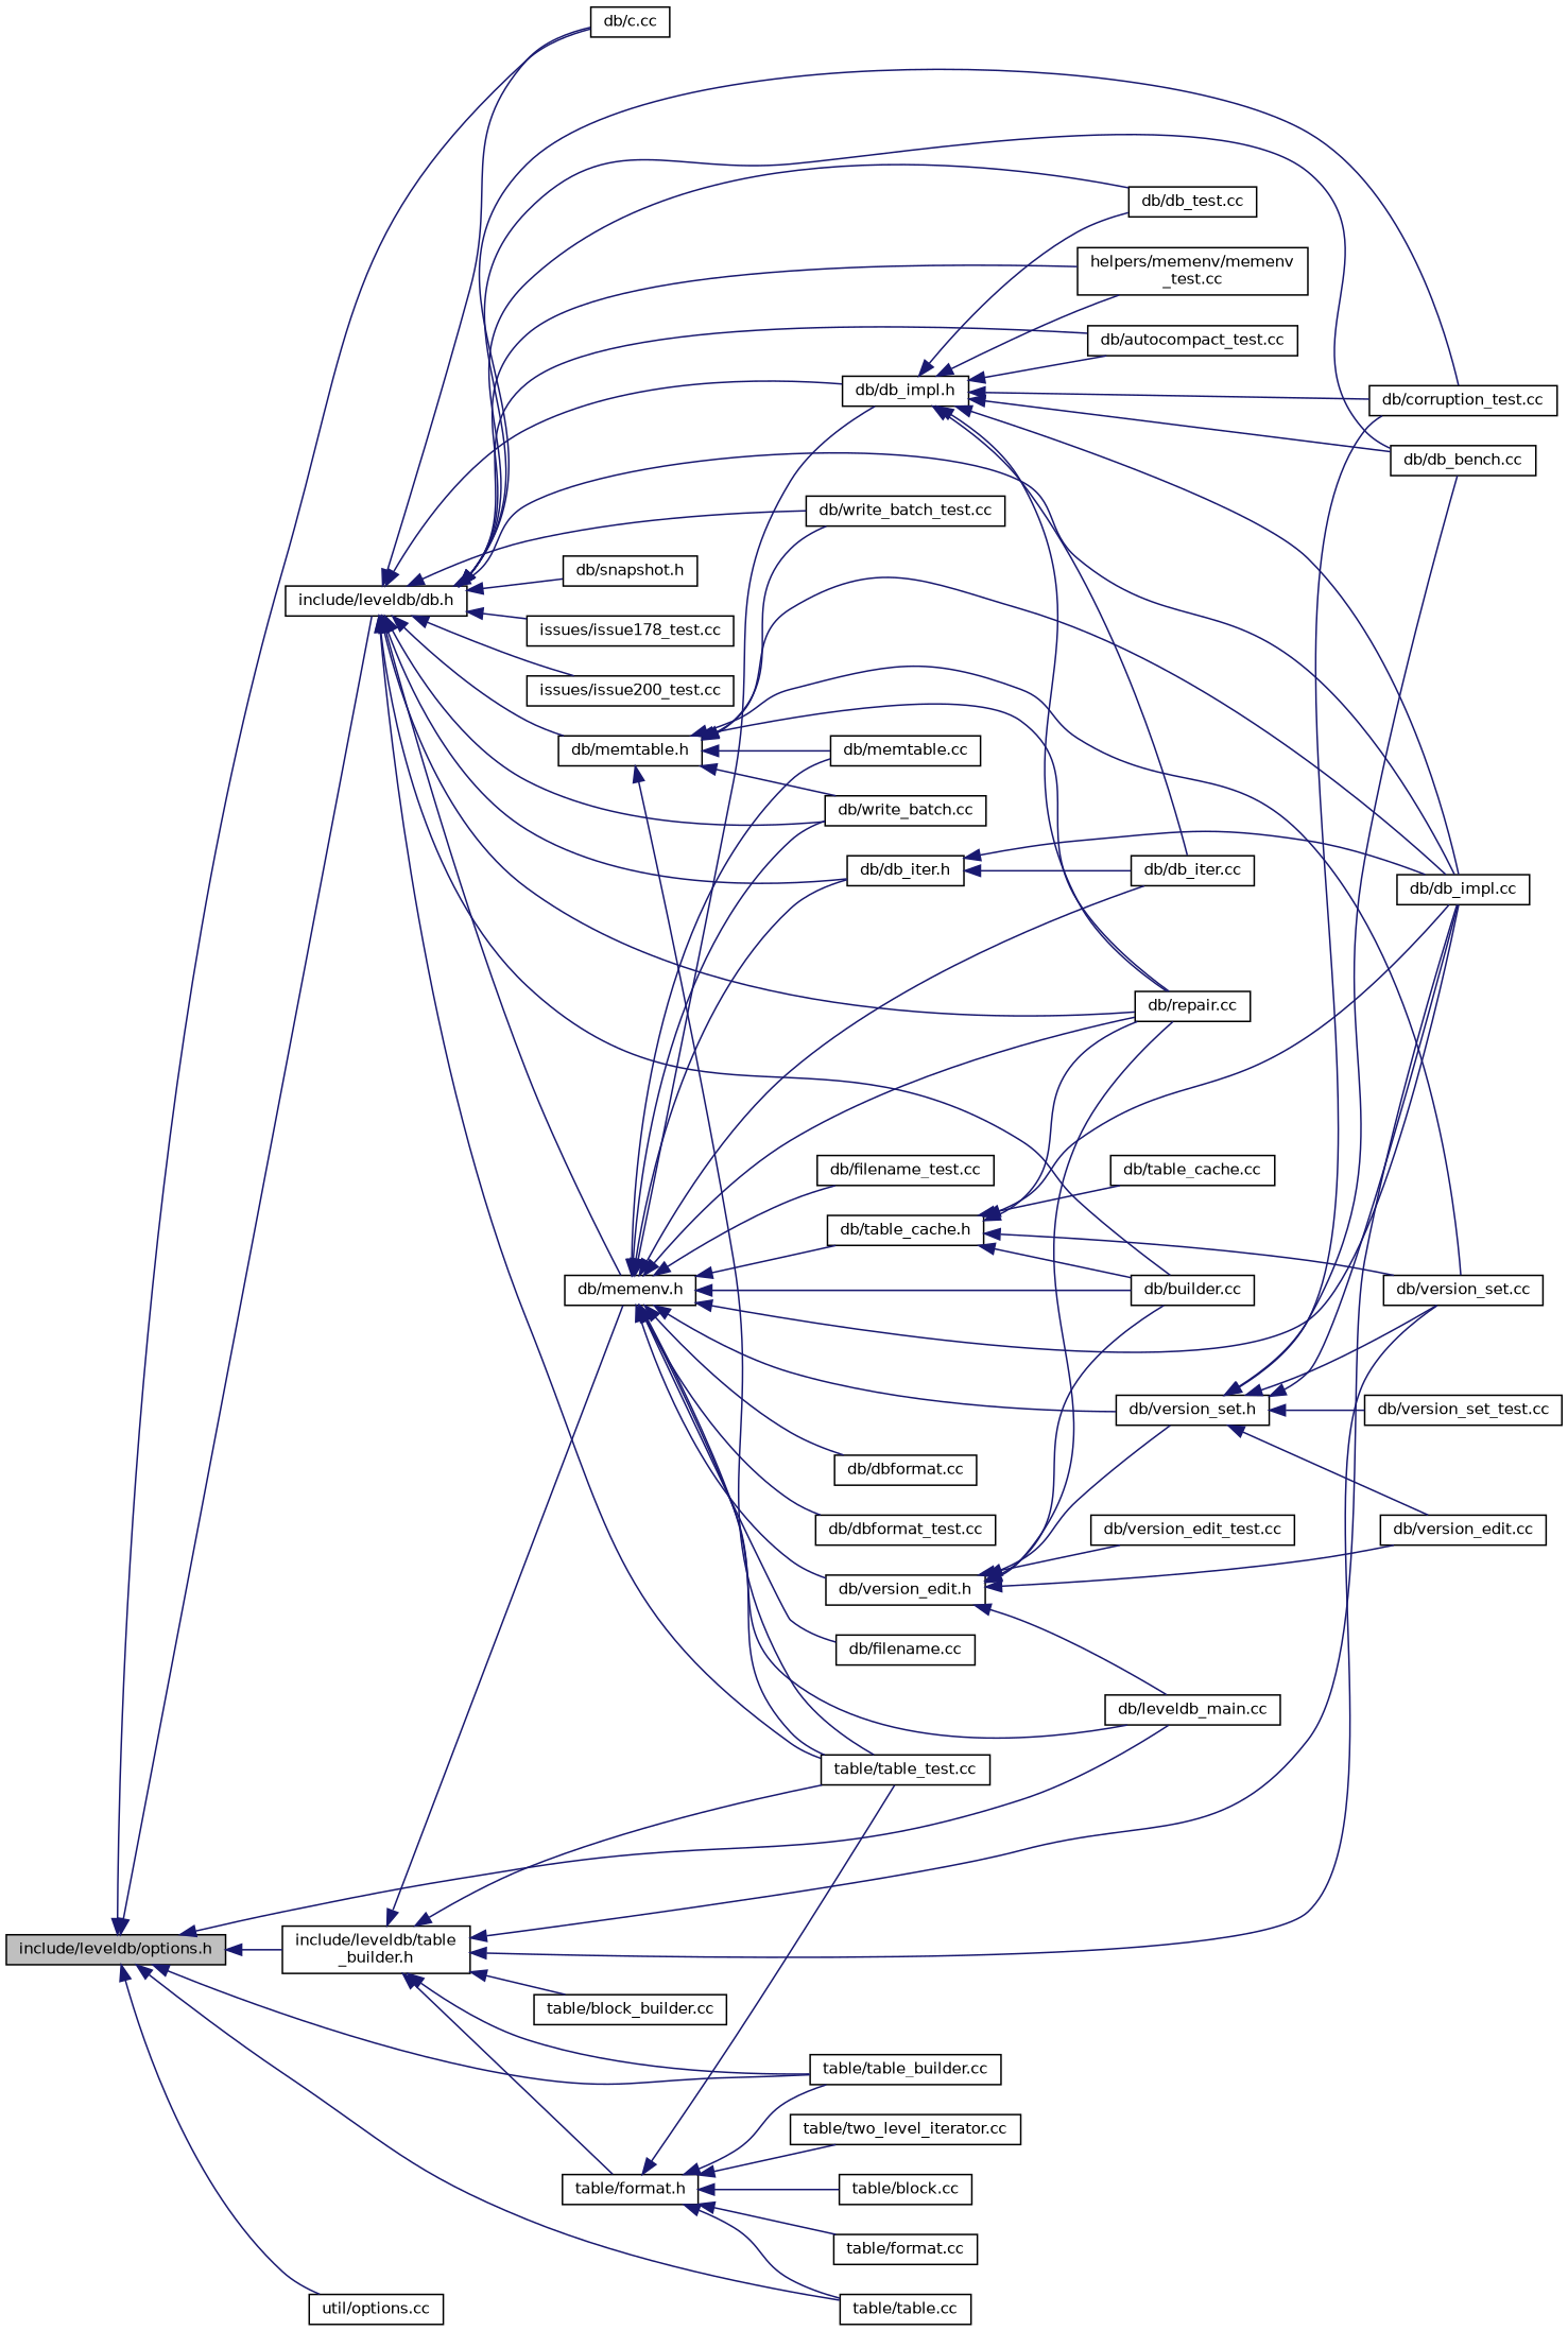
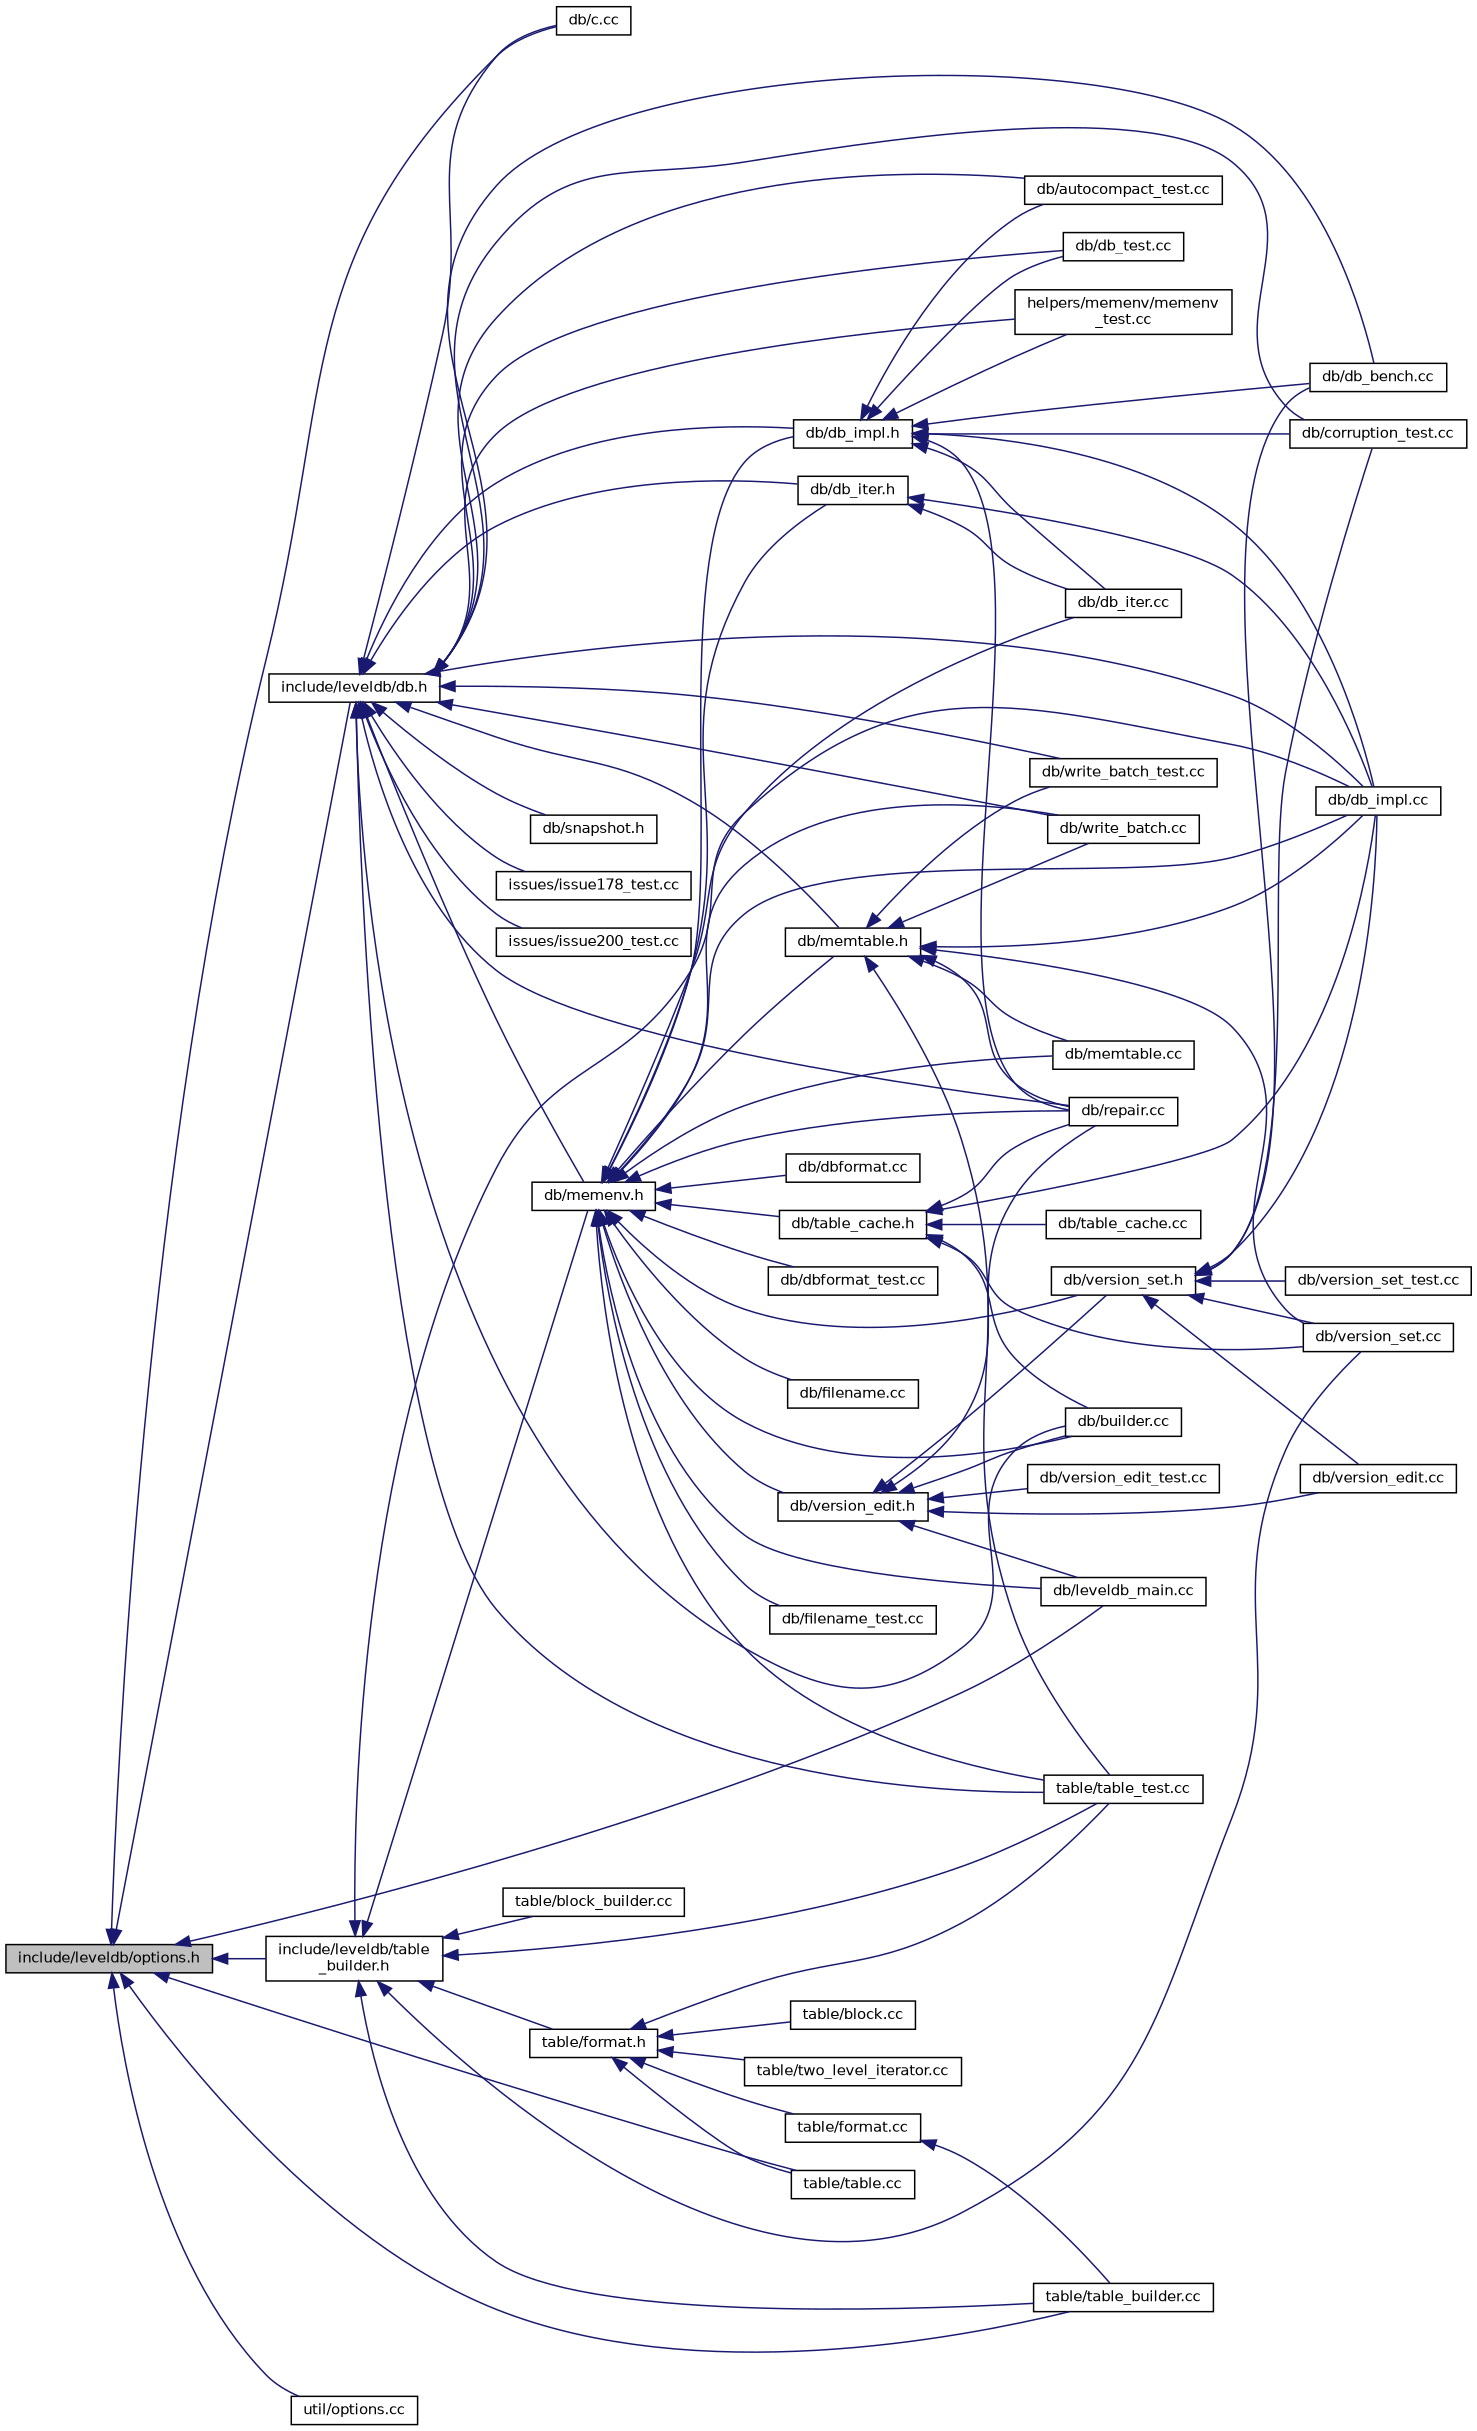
  digraph {
    rankdir=LR
    node [color=black fillcolor=white fontname=Helvetica fontsize=10 shape=record style=filled]
    edge [color=midnightblue dir=back fontname=Helvetica fontsize=10 labelfontname=Helvetica labelfontsize=10 style=solid]
    n1 [fillcolor=grey75 fontcolor=black height=0.2 label="include/leveldb/options.h" width=0.4]
    n2 [height=0.2 label="db/c.cc" width=0.4]
    n3 [height=0.2 label="db/leveldb_main.cc" width=0.4]
    n4 [height=0.2 label="include/leveldb/db.h" width=0.4]
    n5 [height=0.2 label="include/leveldb/table\l_builder.h" width=0.4]
    n6 [height=0.2 label="table/table.cc" width=0.4]
    n7 [height=0.2 label="table/table_builder.cc" width=0.4]
    n8 [height=0.2 label="util/options.cc" width=0.4]
    n9 [height=0.2 label="db/autocompact_test.cc" width=0.4]
    n10 [height=0.2 label="db/memenv.h" width=0.4]
    n11 [height=0.2 label="db/db_impl.h" width=0.4]
    n12 [height=0.2 label="db/corruption_test.cc" width=0.4]
    n13 [height=0.2 label="db/db_bench.cc" width=0.4]
    n14 [height=0.2 label="db/db_impl.cc" width=0.4]
    n15 [height=0.2 label="db/db_test.cc" width=0.4]
    n16 [height=0.2 label="db/repair.cc" width=0.4]
    n17 [height=0.2 label="helpers/memenv/memenv\l_test.cc" width=0.4]
    n18 [height=0.2 label="db/builder.cc" width=0.4]
    n19 [height=0.2 label="db/db_iter.h" width=0.4]
    n20 [height=0.2 label="db/memtable.h" width=0.4]
    n21 [height=0.2 label="db/write_batch.cc" width=0.4]
    n22 [height=0.2 label="db/write_batch_test.cc" width=0.4]
    n23 [height=0.2 label="table/table_test.cc" width=0.4]
    n24 [height=0.2 label="db/snapshot.h" width=0.4]
    n25 [height=0.2 label="issues/issue178_test.cc" width=0.4]
    n26 [height=0.2 label="issues/issue200_test.cc" width=0.4]
    n27 [height=0.2 label="db/version_set.cc" width=0.4]
    n28 [height=0.2 label="table/format.h" width=0.4]
    n29 [height=0.2 label="table/block_builder.cc" width=0.4]
    n30 [height=0.2 label="db/db_iter.cc" width=0.4]
    n31 [height=0.2 label="db/table_cache.h" width=0.4]
    n32 [height=0.2 label="db/version_edit.h" width=0.4]
    n33 [height=0.2 label="db/version_set.h" width=0.4]
    n34 [height=0.2 label="db/memtable.cc" width=0.4]
    n35 [height=0.2 label="db/dbformat.cc" width=0.4]
    n36 [height=0.2 label="db/dbformat_test.cc" width=0.4]
    n37 [height=0.2 label="db/filename.cc" width=0.4]
    n38 [height=0.2 label="db/filename_test.cc" width=0.4]
    n39 [height=0.2 label="db/table_cache.cc" width=0.4]
    n40 [height=0.2 label="db/version_edit.cc" width=0.4]
    n41 [height=0.2 label="db/version_edit_test.cc" width=0.4]
    n42 [height=0.2 label="db/version_set_test.cc" width=0.4]
    n43 [height=0.2 label="table/block.cc" width=0.4]
    n44 [height=0.2 label="table/format.cc" width=0.4]
    n45 [height=0.2 label="table/two_level_iterator.cc" width=0.4]
    n1 -> n2
    n1 -> n3
    n1 -> n4
    n1 -> n5
    n1 -> n6
    n1 -> n7
    n1 -> n8
    n4 -> n2
    n4 -> n9
    n4 -> n10
    n4 -> n11
    n4 -> n12
    n4 -> n13
    n4 -> n14
    n4 -> n15
    n4 -> n16
    n4 -> n17
    n4 -> n18
    n4 -> n19
    n4 -> n20
    n4 -> n21
    n4 -> n22
    n4 -> n23
    n4 -> n24
    n4 -> n25
    n4 -> n26
    n5 -> n7
    n5 -> n10
    n5 -> n14
    n5 -> n23
    n5 -> n27
    n5 -> n28
    n5 -> n29
    n10 -> n3
    n10 -> n11
    n10 -> n14
    n10 -> n16
    n10 -> n18
    n10 -> n19
+   n10 -> n20
    n10 -> n21
    n10 -> n23
    n10 -> n30
    n10 -> n31
    n10 -> n32
    n10 -> n33
    n10 -> n34
    n10 -> n35
    n10 -> n36
    n10 -> n37
    n10 -> n38
    n11 -> n9
    n11 -> n12
    n11 -> n13
    n11 -> n14
    n11 -> n15
    n11 -> n16
    n11 -> n17
    n11 -> n30
    n19 -> n14
    n19 -> n30
    n20 -> n14
    n20 -> n16
    n20 -> n21
    n20 -> n22
    n20 -> n23
    n20 -> n27
    n20 -> n34
    n28 -> n6
-   n28 -> n7
+   n44 -> n7
    n28 -> n23
    n28 -> n43
    n28 -> n44
    n28 -> n45
    n31 -> n14
    n31 -> n16
    n31 -> n18
    n31 -> n27
    n31 -> n39
    n32 -> n3
    n32 -> n16
    n32 -> n18
    n32 -> n33
    n32 -> n40
    n32 -> n41
    n33 -> n12
    n33 -> n13
    n33 -> n14
    n33 -> n27
    n33 -> n40
    n33 -> n42
  }
